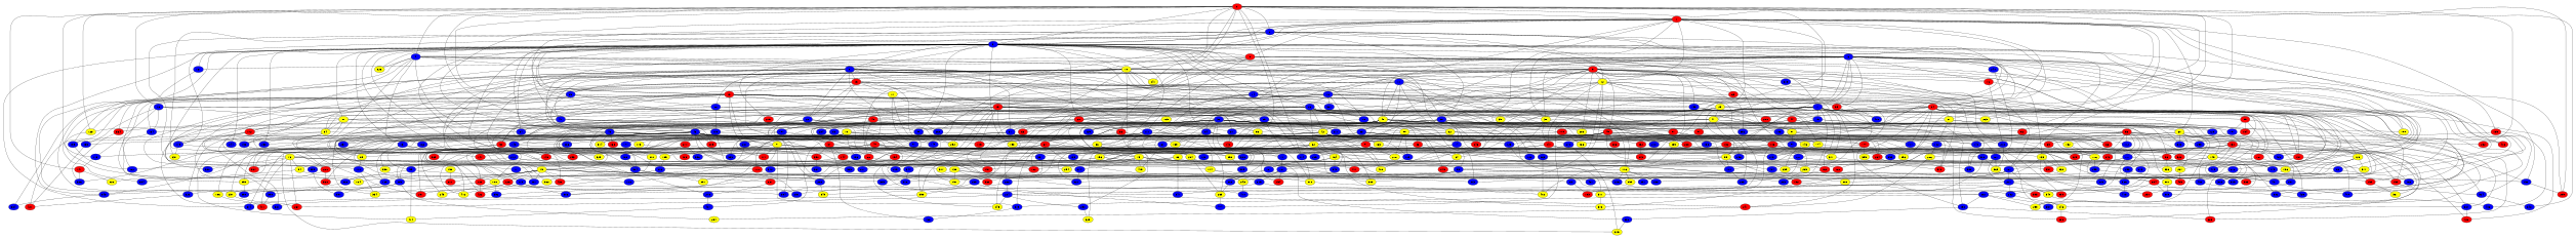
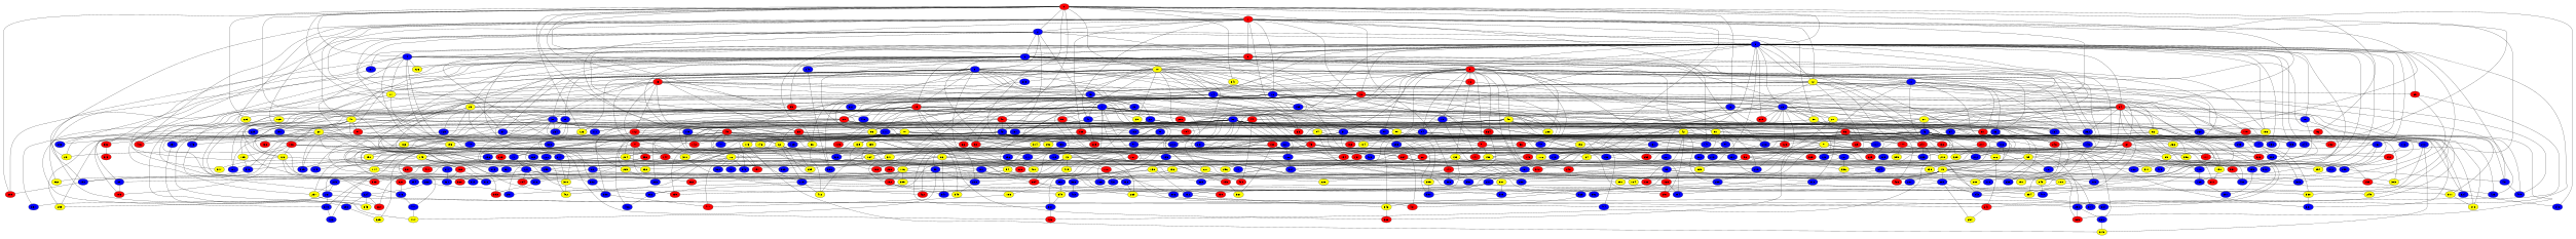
  graph {
    node [fillcolor=blue style=filled]
    0 [fillcolor=red]
    1 [fillcolor=red]
    2
    3
    4
    10 [fillcolor=yellow]
    16
    33 [fillcolor=red]
    37
    40 [fillcolor=red]
    49 [fillcolor=red]
    70 [fillcolor=yellow]
    92 [fillcolor=red]
    113
    123 [fillcolor=yellow]
    141 [fillcolor=red]
    153
    214
    223 [fillcolor=yellow]
    282 [fillcolor=red]
    289 [fillcolor=red]
    341 [fillcolor=yellow]
    348
    5 [fillcolor=red]
    12 [fillcolor=yellow]
    13 [fillcolor=red]
    17 [fillcolor=yellow]
    18
    21 [fillcolor=yellow]
    24 [fillcolor=red]
    30 [fillcolor=yellow]
    41 [fillcolor=yellow]
    47
    60 [fillcolor=yellow]
    109
    140
    150
    159
    189 [fillcolor=red]
    260
    263
    353
    416 [fillcolor=red]
    6
    7
    8
    38
    146 [fillcolor=yellow]
    147 [fillcolor=red]
    157
    179
    332 [fillcolor=red]
    424
    9 [fillcolor=red]
    11
    20 [fillcolor=red]
    25
    26
    27 [fillcolor=yellow]
    34
    36 [fillcolor=yellow]
    65 [fillcolor=red]
    78
    80
    84
    110
    158 [fillcolor=yellow]
    161
    162
    167
    180 [fillcolor=yellow]
    193 [fillcolor=yellow]
    199
    244
    258
    273
    275 [fillcolor=red]
    284 [fillcolor=red]
    303 [fillcolor=yellow]
    310 [fillcolor=yellow]
    312
    326 [fillcolor=yellow]
    329 [fillcolor=yellow]
    343
    374
    425
    71
    91 [fillcolor=red]
    131
    236
    362 [fillcolor=yellow]
    390
    14
    35 [fillcolor=yellow]
    15 [fillcolor=red]
    43
    63 [fillcolor=red]
    116 [fillcolor=yellow]
    170 [fillcolor=red]
    231 [fillcolor=yellow]
    319
    382
    384
    401
    75
    134
    255
    198
    81 [fillcolor=yellow]
    196
    250 [fillcolor=yellow]
    163 [fillcolor=yellow]
    142 [fillcolor=red]
    201
    66 [fillcolor=red]
    107
    102
    62 [fillcolor=yellow]
    296
    125
    119
    226 [fillcolor=yellow]
    252
    268 [fillcolor=red]
    270
    286 [fillcolor=red]
    299 [fillcolor=yellow]
    108 [fillcolor=red]
    281
    145
    257
    333
    302
    386
    176 [fillcolor=yellow]
    370 [fillcolor=yellow]
    67 [fillcolor=red]
    68 [fillcolor=red]
    82
    111
    136 [fillcolor=yellow]
    192 [fillcolor=red]
    218
    335
    55 [fillcolor=yellow]
    122
    174 [fillcolor=yellow]
    247 [fillcolor=red]
    313
    372 [fillcolor=red]
    409
    42 [fillcolor=yellow]
    126 [fillcolor=yellow]
    50 [fillcolor=red]
    56 [fillcolor=red]
    79 [fillcolor=yellow]
    101
    105
    115 [fillcolor=red]
    220 [fillcolor=red]
    320
    90
    345 [fillcolor=yellow]
    23 [fillcolor=yellow]
    39 [fillcolor=red]
    307
    210
    89 [fillcolor=yellow]
    219
    276
    426 [fillcolor=red]
    93
    117
    166
    137 [fillcolor=red]
    352
    52 [fillcolor=yellow]
    44 [fillcolor=red]
    51 [fillcolor=yellow]
    156 [fillcolor=yellow]
    272
    279
    295
    356 [fillcolor=yellow]
    385 [fillcolor=red]
    53 [fillcolor=red]
    64 [fillcolor=yellow]
    229
    97 [fillcolor=red]
    106 [fillcolor=red]
    120
    357
    364 [fillcolor=red]
    98 [fillcolor=yellow]
    209 [fillcolor=red]
    308
    85
    149 [fillcolor=yellow]
    266 [fillcolor=yellow]
    293
    383 [fillcolor=red]
    197 [fillcolor=red]
    421 [fillcolor=red]
    300
    280 [fillcolor=red]
    415
    165 [fillcolor=yellow]
    324
    406
    402 [fillcolor=yellow]
    19 [fillcolor=red]
    46
    48 [fillcolor=yellow]
    72 [fillcolor=red]
    95 [fillcolor=yellow]
    155 [fillcolor=red]
    213
    240
    292 [fillcolor=yellow]
    305
    336 [fillcolor=yellow]
    359 [fillcolor=red]
    377 [fillcolor=yellow]
    403
    32
    54 [fillcolor=yellow]
    59 [fillcolor=red]
    87 [fillcolor=red]
    160 [fillcolor=red]
    181
    185 [fillcolor=yellow]
    187 [fillcolor=red]
    283
    298
    371 [fillcolor=yellow]
    22
    28
    29
    31
    45 [fillcolor=red]
    148 [fillcolor=red]
    151
    208
    221 [fillcolor=red]
    288 [fillcolor=yellow]
    363
    246 [fillcolor=red]
    129
    74
    234
    135
    232 [fillcolor=yellow]
    327 [fillcolor=red]
    417 [fillcolor=red]
    235 [fillcolor=yellow]
    287
    237 [fillcolor=yellow]
    188
    373 [fillcolor=red]
    58
    83
    104 [fillcolor=yellow]
    309
    418
    57 [fillcolor=red]
    132 [fillcolor=red]
    178 [fillcolor=red]
    212
    355 [fillcolor=yellow]
    376
    211
    177 [fillcolor=red]
    204 [fillcolor=yellow]
    331
    349 [fillcolor=yellow]
    172 [fillcolor=red]
    143
    207
    228 [fillcolor=red]
    311 [fillcolor=yellow]
    381
    271 [fillcolor=red]
    73 [fillcolor=yellow]
    412 [fillcolor=yellow]
    195 [fillcolor=red]
    404
    317 [fillcolor=yellow]
    154 [fillcolor=red]
    139 [fillcolor=yellow]
    168 [fillcolor=red]
    86 [fillcolor=yellow]
    202
    334 [fillcolor=yellow]
    169
    254 [fillcolor=yellow]
    351
    200 [fillcolor=yellow]
    217
    340 [fillcolor=yellow]
    392
    245 [fillcolor=yellow]
    262
    413
    422 [fillcolor=red]
    127
    278 [fillcolor=yellow]
    133 [fillcolor=yellow]
    121
    253 [fillcolor=red]
    338 [fillcolor=yellow]
    96 [fillcolor=red]
    191 [fillcolor=yellow]
    242 [fillcolor=red]
    243 [fillcolor=yellow]
    77
    315
    328
    265 [fillcolor=yellow]
    339 [fillcolor=yellow]
    427
    347
    365 [fillcolor=yellow]
    397
    248 [fillcolor=red]
    269 [fillcolor=yellow]
    394
    103
    222
    367
    388 [fillcolor=red]
    400 [fillcolor=yellow]
    420 [fillcolor=red]
    69 [fillcolor=red]
    100 [fillcolor=red]
    239
    291 [fillcolor=red]
    304
    138 [fillcolor=yellow]
    186 [fillcolor=yellow]
    238
    277 [fillcolor=red]
    378 [fillcolor=yellow]
    410
    144 [fillcolor=red]
    344
    337 [fillcolor=red]
    361 [fillcolor=yellow]
    380
    61
    112
    130 [fillcolor=red]
    164 [fillcolor=yellow]
    227 [fillcolor=yellow]
    314 [fillcolor=yellow]
    323
    184 [fillcolor=red]
    387
    346 [fillcolor=yellow]
    350 [fillcolor=red]
    423
    225 [fillcolor=red]
    224
    318
    321
    230 [fillcolor=red]
    316
    297
    379
    330
    76 [fillcolor=yellow]
    124 [fillcolor=yellow]
    241 [fillcolor=red]
    354
    182 [fillcolor=red]
    274
    99
    152 [fillcolor=yellow]
    264 [fillcolor=red]
    94 [fillcolor=yellow]
    251
    360 [fillcolor=red]
    171
    173 [fillcolor=yellow]
    203 [fillcolor=red]
    399 [fillcolor=yellow]
    216
    306
    322 [fillcolor=red]
    233
    342
    205
    395 [fillcolor=yellow]
    215
    118
    128 [fillcolor=red]
    285
    369 [fillcolor=red]
    391 [fillcolor=yellow]
    267 [fillcolor=red]
    411 [fillcolor=red]
    183 [fillcolor=red]
    398
    294 [fillcolor=yellow]
    407
    405 [fillcolor=red]
    414 [fillcolor=yellow]
    206 [fillcolor=yellow]
    396
    194 [fillcolor=red]
    368 [fillcolor=red]
    175
+   256 [fillcolor=yellow]
    408
    325 [fillcolor=yellow]
    358 [fillcolor=yellow]
    261
    419 [fillcolor=yellow]
    259
    389
    375 [fillcolor=yellow]
    301 [fillcolor=yellow]
    190 [fillcolor=yellow]
    366
    393 [fillcolor=red]
    88
    290
    0 -- 1
    0 -- 2
    0 -- 3
    0 -- 4
    0 -- 10
    0 -- 16
    0 -- 33
    0 -- 37
    0 -- 40
    0 -- 49
    0 -- 70
    0 -- 92
    0 -- 113
    0 -- 123
    0 -- 141
    0 -- 153
    0 -- 214
    0 -- 223
    0 -- 282
    0 -- 289
    0 -- 341
    0 -- 348
    1 -- 2
    1 -- 3
    1 -- 5
    1 -- 12
    1 -- 13
    1 -- 17
    1 -- 18
    1 -- 21
    1 -- 24
    1 -- 30
    1 -- 41
    1 -- 47
    1 -- 60
    1 -- 109
    1 -- 140
    1 -- 150
    1 -- 159
    1 -- 189
    1 -- 260
    1 -- 263
    1 -- 353
    1 -- 416
    2 -- 3
    2 -- 12
    2 -- 6
    2 -- 7
    2 -- 8
    2 -- 38
    2 -- 146
    2 -- 147
    2 -- 157
    2 -- 179
    2 -- 332
    2 -- 424
    3 -- 4
    3 -- 10
    3 -- 5
    3 -- 13
    3 -- 24
    3 -- 6
    3 -- 7
    3 -- 8
    3 -- 9
    3 -- 11
    3 -- 20
    3 -- 25
    3 -- 26
    3 -- 27
    3 -- 34
    3 -- 36
    3 -- 65
    3 -- 78
    3 -- 80
    3 -- 84
    3 -- 110
    3 -- 158
    3 -- 161
    3 -- 162
    3 -- 167
    3 -- 180
    3 -- 193
    3 -- 199
    3 -- 244
    3 -- 258
    3 -- 273
    3 -- 275
    3 -- 284
    3 -- 303
    3 -- 310
    3 -- 312
    3 -- 326
    3 -- 329
    3 -- 343
    3 -- 374
    3 -- 425
    4 -- 214
    4 -- 17
    4 -- 8
    4 -- 179
    4 -- 326
    4 -- 71
    4 -- 91
    4 -- 131
    4 -- 236
    4 -- 362
    4 -- 390
    10 -- 123
    10 -- 341
    10 -- 13
    10 -- 18
    10 -- 47
    10 -- 36
    10 -- 14
    10 -- 35
    10 -- 15
    10 -- 43
    10 -- 63
    10 -- 116
    10 -- 170
    10 -- 231
    10 -- 319
    10 -- 382
    10 -- 384
    10 -- 401
    16 -- 113
    16 -- 21
    16 -- 27
    16 -- 75
    16 -- 134
    16 -- 255
    33 -- 263
    33 -- 332
    33 -- 36
    33 -- 198
    33 -- 81
    33 -- 196
    33 -- 250
    37 -- 163
    37 -- 142
    40 -- 153
    40 -- 109
    40 -- 260
    40 -- 157
    40 -- 80
    40 -- 43
    40 -- 201
    49 -- 236
    49 -- 66
    49 -- 107
    49 -- 102
    49 -- 62
    49 -- 296
    49 -- 125
    49 -- 119
    49 -- 226
    49 -- 252
    49 -- 268
    49 -- 270
    49 -- 286
    49 -- 299
    70 -- 196
    70 -- 142
    70 -- 107
    70 -- 108
    70 -- 281
    70 -- 145
    70 -- 257
    70 -- 333
    113 -- 141
    123 -- 302
    141 -- 226
    141 -- 386
    153 -- 250
    153 -- 176
    214 -- 370
    5 -- 10
    5 -- 67
    5 -- 68
    5 -- 82
    5 -- 111
    5 -- 136
    5 -- 192
    5 -- 218
    5 -- 335
    12 -- 18
    12 -- 65
    12 -- 66
    12 -- 108
    12 -- 67
    12 -- 55
    12 -- 122
    12 -- 174
    12 -- 247
    12 -- 313
    12 -- 372
    12 -- 409
    13 -- 260
    13 -- 26
    13 -- 134
    13 -- 81
    13 -- 107
    13 -- 281
    13 -- 42
    13 -- 126
    13 -- 50
    13 -- 56
    13 -- 79
    13 -- 101
    13 -- 105
    13 -- 115
    13 -- 220
    13 -- 320
    17 -- 193
    17 -- 90
    17 -- 345
    18 -- 21
    18 -- 26
    18 -- 163
    18 -- 23
    18 -- 39
    18 -- 307
    18 -- 210
    18 -- 89
    18 -- 219
    18 -- 276
    18 -- 426
    21 -- 60
    21 -- 158
    21 -- 102
    21 -- 93
    24 -- 27
    24 -- 409
    24 -- 101
    24 -- 117
    24 -- 166
    24 -- 137
    24 -- 352
    24 -- 52
    24 -- 44
    24 -- 51
    24 -- 156
    24 -- 272
    24 -- 279
    24 -- 295
    24 -- 356
    24 -- 385
-   30 -- 116
+   339 -- 116
    30 -- 247
    30 -- 53
    30 -- 64
    41 -- 60
    41 -- 170
    41 -- 257
    41 -- 352
    41 -- 229
    41 -- 97
    41 -- 106
    41 -- 120
    41 -- 357
    47 -- 123
    47 -- 55
    47 -- 364
    47 -- 98
    47 -- 209
    60 -- 299
    60 -- 106
    60 -- 308
    60 -- 85
    60 -- 149
    60 -- 266
    60 -- 293
    60 -- 383
    109 -- 149
    109 -- 197
    109 -- 421
    140 -- 300
    150 -- 289
    159 -- 280
    159 -- 415
    159 -- 165
    189 -- 209
    189 -- 324
    189 -- 406
    260 -- 270
    263 -- 402
    6 -- 289
    6 -- 30
    6 -- 41
    6 -- 416
    6 -- 9
    6 -- 158
    6 -- 161
    6 -- 14
    6 -- 42
    6 -- 23
    6 -- 39
    6 -- 19
    6 -- 46
    6 -- 48
    6 -- 72
    6 -- 95
    6 -- 155
    6 -- 213
    6 -- 240
    6 -- 292
    6 -- 305
    6 -- 336
    6 -- 359
    6 -- 377
    6 -- 403
    7 -- 20
    7 -- 35
    7 -- 75
    7 -- 126
    7 -- 117
    7 -- 166
    7 -- 229
    7 -- 280
    7 -- 32
    7 -- 54
    7 -- 59
    7 -- 87
    7 -- 160
    7 -- 181
    7 -- 185
    7 -- 187
    7 -- 283
    7 -- 298
    7 -- 371
    8 -- 37
    8 -- 38
    8 -- 199
    8 -- 15
    8 -- 198
    8 -- 307
    8 -- 137
    8 -- 19
    8 -- 22
    8 -- 28
    8 -- 29
    8 -- 31
    8 -- 45
    8 -- 148
    8 -- 151
    8 -- 208
    8 -- 221
    8 -- 288
    8 -- 363
    38 -- 49
    38 -- 231
    38 -- 62
    38 -- 125
    38 -- 246
    38 -- 129
    38 -- 74
    38 -- 234
    38 -- 135
    38 -- 232
    38 -- 327
    38 -- 417
    146 -- 359
    146 -- 235
    147 -- 287
    157 -- 247
    157 -- 237
    179 -- 231
    179 -- 188
    332 -- 373
    9 -- 49
    9 -- 12
    9 -- 159
    9 -- 38
    9 -- 11
    9 -- 25
    9 -- 84
    9 -- 167
    9 -- 91
    9 -- 75
    9 -- 210
    9 -- 352
    9 -- 364
    9 -- 72
    9 -- 32
    9 -- 31
    9 -- 288
    9 -- 246
    9 -- 58
    9 -- 83
    9 -- 104
    9 -- 309
    9 -- 418
    11 -- 14
    11 -- 52
    11 -- 415
    11 -- 48
    11 -- 83
    11 -- 57
    11 -- 132
    11 -- 178
    11 -- 212
    11 -- 355
    11 -- 376
    20 -- 37
    20 -- 345
    20 -- 31
    20 -- 211
    20 -- 177
    20 -- 204
    20 -- 331
    20 -- 349
    25 -- 43
    25 -- 68
    25 -- 28
    25 -- 29
    25 -- 212
    25 -- 172
    26 -- 30
    26 -- 157
    26 -- 34
    26 -- 78
    26 -- 275
    26 -- 62
    26 -- 122
    26 -- 42
    26 -- 219
    26 -- 46
    26 -- 74
    26 -- 143
    26 -- 207
    26 -- 228
    26 -- 311
    27 -- 33
    27 -- 258
    27 -- 46
    27 -- 54
    27 -- 381
    34 -- 81
    34 -- 271
-   36 -- 377
    36 -- 204
    36 -- 73
    36 -- 412
    65 -- 195
    65 -- 404
    78 -- 401
    78 -- 317
    80 -- 292
    80 -- 355
    80 -- 404
    84 -- 303
    84 -- 312
    84 -- 91
    84 -- 324
    84 -- 154
    84 -- 139
    84 -- 168
    84 -- 86
    84 -- 202
    110 -- 334
    110 -- 169
    161 -- 237
    162 -- 212
    162 -- 169
    162 -- 254
    167 -- 169
    167 -- 351
    167 -- 200
    167 -- 217
    167 -- 340
    180 -- 392
    180 -- 245
    193 -- 250
    193 -- 197
    199 -- 262
    284 -- 382
    284 -- 309
    284 -- 413
    310 -- 422
    343 -- 384
    71 -- 127
    91 -- 147
    91 -- 105
    91 -- 156
    91 -- 278
    91 -- 133
    91 -- 121
    131 -- 196
    131 -- 327
    131 -- 253
    131 -- 338
    14 -- 24
    14 -- 159
    14 -- 20
    14 -- 63
    14 -- 19
    14 -- 305
    14 -- 248
    14 -- 269
    14 -- 394
    15 -- 33
    15 -- 17
    15 -- 25
    15 -- 145
    15 -- 39
    15 -- 97
    15 -- 87
    15 -- 22
    15 -- 172
    15 -- 76
    15 -- 124
    15 -- 241
    15 -- 354
    43 -- 131
    43 -- 125
    43 -- 386
    43 -- 174
    43 -- 56
    43 -- 45
    43 -- 168
    43 -- 314
    43 -- 316
    43 -- 173
    43 -- 203
    116 -- 192
    116 -- 222
    116 -- 238
    116 -- 399
    116 -- 216
    170 -- 427
    170 -- 306
    319 -- 380
    382 -- 406
    401 -- 409
    75 -- 98
    75 -- 96
    75 -- 100
    75 -- 346
    134 -- 262
    255 -- 421
    198 -- 291
    81 -- 374
    81 -- 95
    81 -- 177
    81 -- 346
    81 -- 379
    81 -- 205
    81 -- 369
    81 -- 391
    196 -- 219
    250 -- 305
    163 -- 315
    163 -- 203
    66 -- 171
    107 -- 310
    102 -- 187
    102 -- 285
    102 -- 206
    62 -- 310
    62 -- 119
    62 -- 122
    62 -- 86
    62 -- 328
    62 -- 427
    62 -- 164
    62 -- 325
    125 -- 235
    119 -- 412
    119 -- 251
    119 -- 306
    252 -- 346
    270 -- 358
    270 -- 375
    108 -- 353
    108 -- 298
    108 -- 205
    108 -- 395
    281 -- 426
    281 -- 350
    145 -- 224
    257 -- 414
    302 -- 398
    176 -- 259
    176 -- 366
    370 -- 402
    67 -- 113
    67 -- 110
    67 -- 73
    67 -- 96
    67 -- 191
    67 -- 242
    67 -- 243
    68 -- 93
    68 -- 77
    82 -- 166
    82 -- 315
    111 -- 146
    111 -- 193
    111 -- 258
    111 -- 343
    111 -- 115
    111 -- 139
    111 -- 328
    111 -- 265
    111 -- 339
    136 -- 155
    136 -- 427
    192 -- 340
    192 -- 347
    218 -- 365
    335 -- 397
    55 -- 331
    55 -- 400
    55 -- 173
    55 -- 342
    174 -- 370
    174 -- 215
    247 -- 333
    247 -- 279
    247 -- 420
    247 -- 344
    42 -- 153
    42 -- 58
    42 -- 104
    42 -- 143
    42 -- 69
    42 -- 100
    42 -- 239
    42 -- 291
    126 -- 377
    126 -- 217
    126 -- 224
    126 -- 318
    50 -- 71
    50 -- 412
    50 -- 77
    56 -- 176
    56 -- 64
    56 -- 135
    79 -- 180
    79 -- 313
    79 -- 426
    79 -- 279
    79 -- 85
    79 -- 287
    79 -- 271
    79 -- 100
    79 -- 124
    79 -- 118
    79 -- 128
    79 -- 285
    101 -- 233
    105 -- 400
    220 -- 355
    220 -- 360
    90 -- 283
    90 -- 128
    23 -- 41
    23 -- 106
    23 -- 98
    23 -- 129
    23 -- 154
    23 -- 127
    23 -- 420
    39 -- 418
    39 -- 269
    89 -- 110
    219 -- 239
    276 -- 407
    93 -- 303
    93 -- 119
    93 -- 195
    93 -- 230
    93 -- 128
    117 -- 121
    117 -- 225
    166 -- 230
    137 -- 167
    137 -- 155
    52 -- 281
    52 -- 74
    52 -- 254
    52 -- 264
    52 -- 322
    44 -- 188
    44 -- 103
    44 -- 184
    44 -- 118
    44 -- 405
    51 -- 140
    51 -- 108
    51 -- 58
    51 -- 253
    156 -- 272
    156 -- 160
    156 -- 316
    156 -- 285
+   156 -- 256
    272 -- 408
    295 -- 322
    53 -- 199
    53 -- 270
    53 -- 295
    53 -- 403
    53 -- 132
    53 -- 388
    53 -- 69
    53 -- 378
    53 -- 112
    53 -- 130
    53 -- 225
    53 -- 152
    53 -- 171
    53 -- 261
    64 -- 248
    229 -- 379
    97 -- 210
    97 -- 183
    106 -- 296
    106 -- 126
    106 -- 185
    106 -- 322
    106 -- 183
    106 -- 396
    364 -- 386
    98 -- 282
    98 -- 105
    98 -- 278
    98 -- 407
    85 -- 183
    149 -- 302
    149 -- 160
    149 -- 175
    149 -- 393
    293 -- 383
    293 -- 366
    300 -- 365
    300 -- 410
    300 -- 318
    165 -- 290
    324 -- 348
    19 -- 40
    19 -- 223
    19 -- 201
    19 -- 257
    19 -- 111
    19 -- 50
    19 -- 115
    19 -- 44
    19 -- 54
    19 -- 45
    19 -- 211
    19 -- 103
    19 -- 222
    19 -- 367
    19 -- 388
    19 -- 400
    46 -- 162
    46 -- 244
    46 -- 333
    46 -- 67
    46 -- 50
    46 -- 79
    46 -- 89
    46 -- 356
    46 -- 209
    46 -- 278
    46 -- 328
    46 -- 304
    46 -- 138
    46 -- 186
    46 -- 238
    46 -- 277
    46 -- 378
    46 -- 410
    48 -- 70
    48 -- 80
    48 -- 142
    48 -- 372
    48 -- 90
    48 -- 93
    48 -- 51
    48 -- 308
    48 -- 288
    48 -- 57
    48 -- 144
    48 -- 344
    72 -- 218
    72 -- 133
    95 -- 116
    95 -- 101
    95 -- 363
    95 -- 200
    95 -- 337
    155 -- 361
    240 -- 380
    32 -- 92
    32 -- 84
    32 -- 329
    32 -- 71
    32 -- 63
    32 -- 66
    32 -- 111
    32 -- 55
    32 -- 52
    32 -- 229
    32 -- 57
    32 -- 172
    32 -- 139
    32 -- 334
    32 -- 103
    32 -- 304
    32 -- 61
    32 -- 112
    32 -- 130
    32 -- 164
    32 -- 227
    32 -- 314
    54 -- 198
    54 -- 292
    54 -- 381
    54 -- 422
    54 -- 323
    59 -- 187
    59 -- 151
    59 -- 184
    59 -- 387
    87 -- 192
    87 -- 144
    87 -- 350
    87 -- 423
    160 -- 318
    160 -- 321
    181 -- 284
    181 -- 221
    181 -- 202
    185 -- 316
    187 -- 227
    187 -- 297
    298 -- 385
    298 -- 330
    371 -- 380
    22 -- 140
    22 -- 34
    22 -- 134
    22 -- 144
    22 -- 182
    22 -- 274
    28 -- 47
    28 -- 109
    28 -- 51
    28 -- 32
    29 -- 296
    29 -- 370
    29 -- 234
    29 -- 83
    31 -- 255
    31 -- 117
    31 -- 87
    31 -- 73
    31 -- 99
    31 -- 152
    31 -- 264
    45 -- 68
    45 -- 89
    45 -- 120
    45 -- 195
    45 -- 351
    45 -- 76
    45 -- 264
    45 -- 94
    148 -- 335
    148 -- 251
    151 -- 416
    151 -- 360
    208 -- 349
    221 -- 276
    129 -- 175
    74 -- 214
    74 -- 353
    74 -- 313
    74 -- 358
    135 -- 138
    237 -- 267
    188 -- 304
    58 -- 273
    58 -- 300
    83 -- 150
    83 -- 131
    83 -- 218
    83 -- 266
    83 -- 246
    83 -- 191
    104 -- 273
    104 -- 171
    57 -- 95
    57 -- 233
    132 -- 156
    132 -- 356
    178 -- 425
    178 -- 266
    178 -- 228
    178 -- 245
    212 -- 338
    212 -- 344
    355 -- 390
    376 -- 394
    211 -- 293
    211 -- 321
    177 -- 312
    204 -- 174
    204 -- 213
    204 -- 265
    331 -- 376
    172 -- 179
    172 -- 220
    172 -- 398
    143 -- 335
    143 -- 148
    143 -- 243
    207 -- 217
    207 -- 365
    228 -- 331
    228 -- 387
    311 -- 378
    73 -- 284
    73 -- 79
    73 -- 293
    73 -- 254
    73 -- 182
    73 -- 99
    73 -- 399
    73 -- 419
    195 -- 324
    154 -- 208
    154 -- 392
    139 -- 182
    139 -- 194
    86 -- 417
    86 -- 317
    86 -- 347
    86 -- 274
+   86 -- 256
    202 -- 265
    169 -- 397
    217 -- 252
    217 -- 359
    217 -- 311
    217 -- 306
    340 -- 387
    127 -- 243
    127 -- 216
    127 -- 215
    127 -- 194
    127 -- 368
    133 -- 232
    133 -- 413
    133 -- 238
    133 -- 337
    121 -- 197
    121 -- 336
    121 -- 233
    96 -- 424
    96 -- 136
    96 -- 415
    96 -- 336
    242 -- 259
    243 -- 410
    265 -- 404
    339 -- 402
    339 -- 371
    269 -- 283
    103 -- 146
    103 -- 104
    222 -- 224
    222 -- 251
    69 -- 225
    100 -- 334
    100 -- 422
    239 -- 347
    239 -- 358
    304 -- 391
    304 -- 389
    138 -- 150
    138 -- 252
    138 -- 191
    138 -- 368
    138 -- 389
    186 -- 411
    277 -- 329
    277 -- 330
    277 -- 396
    144 -- 170
    144 -- 201
    344 -- 376
    337 -- 408
    61 -- 188
    61 -- 419
    61 -- 259
    112 -- 242
    130 -- 263
    130 -- 137
    130 -- 149
    130 -- 403
    130 -- 361
    130 -- 164
    130 -- 206
    130 -- 408
    164 -- 181
    164 -- 262
    164 -- 269
    164 -- 342
    227 -- 405
    314 -- 396
    323 -- 421
    387 -- 420
    346 -- 388
    350 -- 367
    224 -- 345
    224 -- 241
    224 -- 267
    224 -- 290
    316 -- 362
    297 -- 340
    379 -- 423
    330 -- 375
    76 -- 82
    76 -- 320
    76 -- 327
    76 -- 202
    76 -- 94
    76 -- 342
    76 -- 267
    76 -- 411
    241 -- 294
    274 -- 321
    99 -- 302
    99 -- 208
    99 -- 414
    152 -- 176
    264 -- 268
    264 -- 372
    264 -- 385
    94 -- 180
    94 -- 354
    171 -- 382
    171 -- 220
    171 -- 235
    171 -- 301
    173 -- 204
    173 -- 375
    216 -- 393
    306 -- 374
    215 -- 237
    215 -- 261
    128 -- 390
    128 -- 394
    128 -- 291
    285 -- 343
    285 -- 323
    285 -- 294
    398 -- 411
    407 -- 414
    206 -- 241
    408 -- 425
    358 -- 381
    261 -- 299
    261 -- 357
    261 -- 298
    261 -- 379
    259 -- 401
    301 -- 309
    190 -- 271
    366 -- 413
    88 -- 90
    88 -- 314
    290 -- 325
  }
